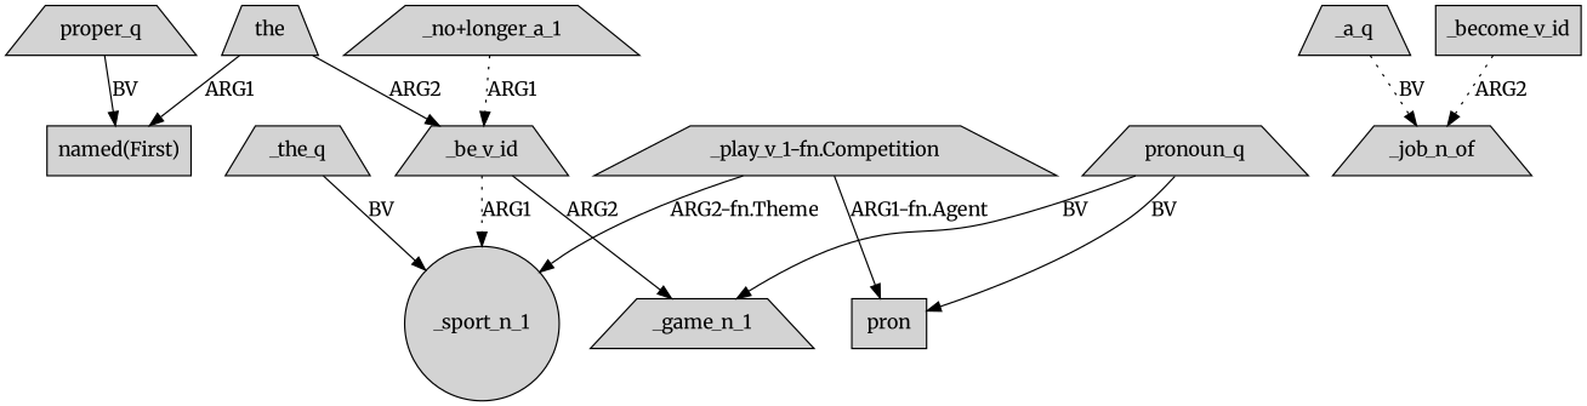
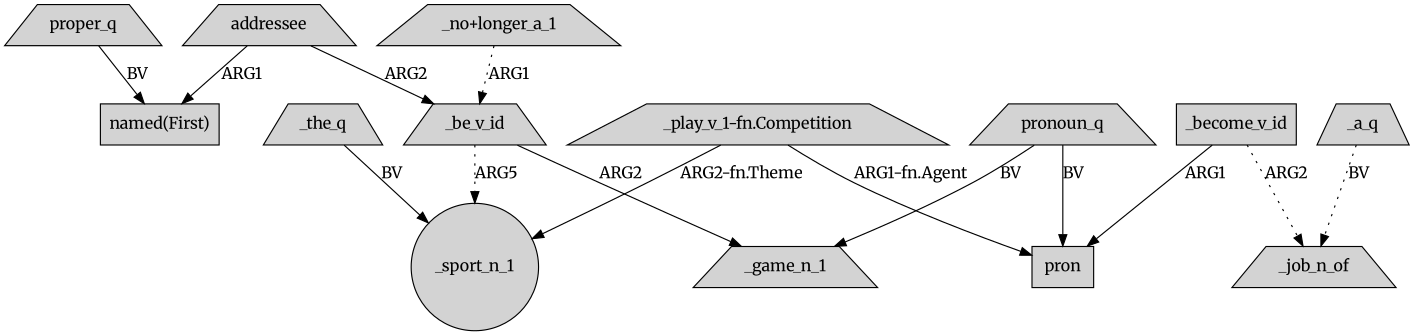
  digraph {
    fontname=Merriweather
    node [fontname=Merriweather shape=trapezium style=filled]
    edge [fontname=Merriweather style=solid]
    "named(First)" [shape=box]
    proper_q
-   addressee [label=the]
+   addressee
    _be_v_id
    _sport_n_1 [shape=circle]
    _game_n_1
    _the_q
    "_play_v_1-fn.Competition"
    pron [shape=box]
    "_no+longer_a_1"
    _a_q
    _job_n_of
    _become_v_id [shape=box]
    pronoun_q
    proper_q -> "named(First)" [label=BV]
    addressee -> "named(First)" [label=ARG1]
    addressee -> _be_v_id [label=ARG2]
-   _be_v_id -> _sport_n_1 [label=ARG1 style=dotted]
+   _be_v_id -> _sport_n_1 [label=ARG5 style=dotted]
    _be_v_id -> _game_n_1 [label=ARG2]
    _the_q -> _sport_n_1 [label=BV]
    "_play_v_1-fn.Competition" -> _sport_n_1 [label="ARG2-fn.Theme"]
    "_play_v_1-fn.Competition" -> pron [label="ARG1-fn.Agent"]
    "_no+longer_a_1" -> _be_v_id [label=ARG1 style=dotted]
    _a_q -> _job_n_of [label=BV style=dotted]
+   _become_v_id -> pron [label=ARG1]
    _become_v_id -> _job_n_of [label=ARG2 style=dotted]
    pronoun_q -> _game_n_1 [label=BV]
    pronoun_q -> pron [label=BV]
  }
